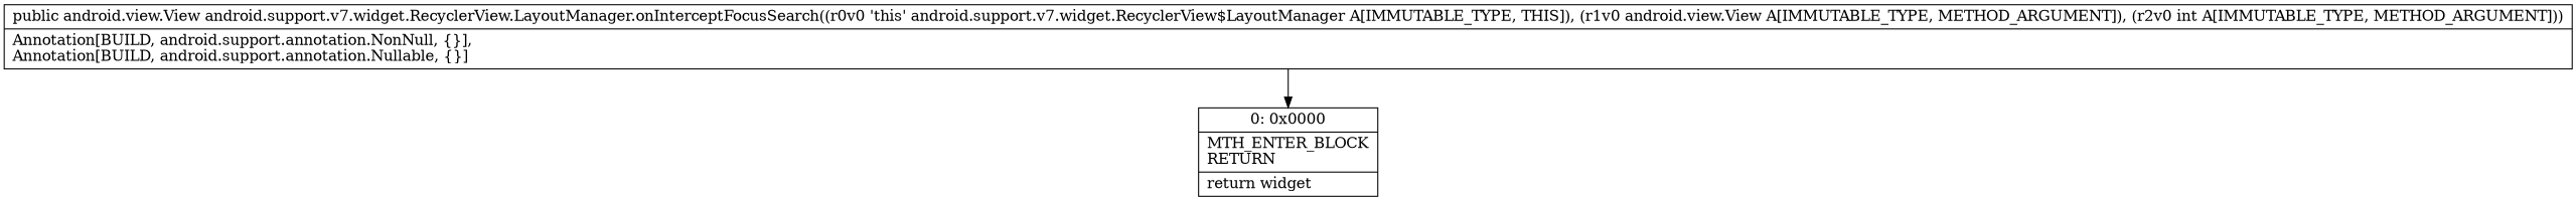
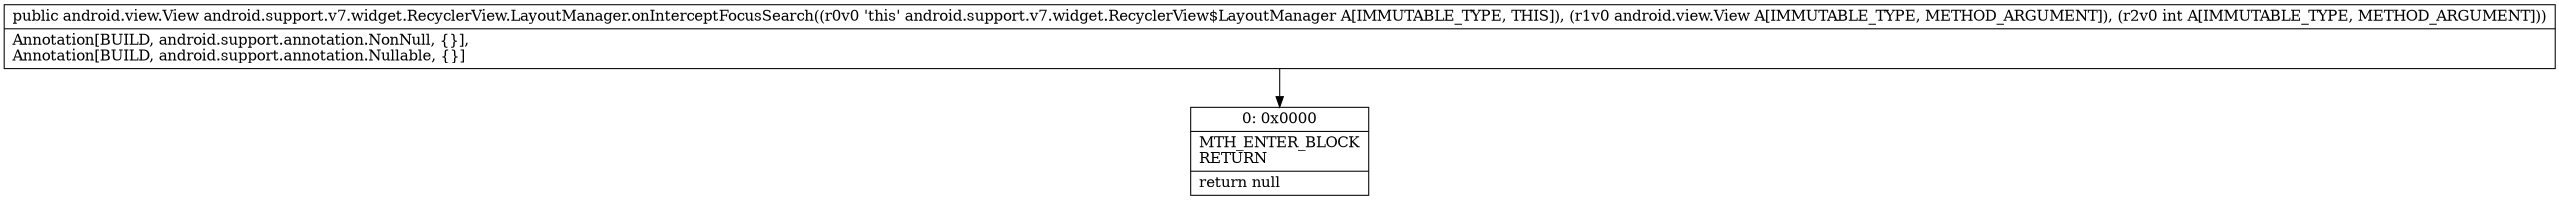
  digraph {
    node [shape=record]
-   n1 [label="{0\:\ 0x0000|MTH_ENTER_BLOCK\lRETURN\l|return widget\l}"]
+   n1 [label="{0\:\ 0x0000|MTH_ENTER_BLOCK\lRETURN\l|return null\l}"]
    n2 [label="{public android.view.View android.support.v7.widget.RecyclerView.LayoutManager.onInterceptFocusSearch((r0v0 'this' android.support.v7.widget.RecyclerView$LayoutManager A[IMMUTABLE_TYPE, THIS]), (r1v0 android.view.View A[IMMUTABLE_TYPE, METHOD_ARGUMENT]), (r2v0 int A[IMMUTABLE_TYPE, METHOD_ARGUMENT]))  | Annotation[BUILD, android.support.annotation.NonNull, \{\}], \lAnnotation[BUILD, android.support.annotation.Nullable, \{\}]\l}"]
    n2 -> n1
  }
